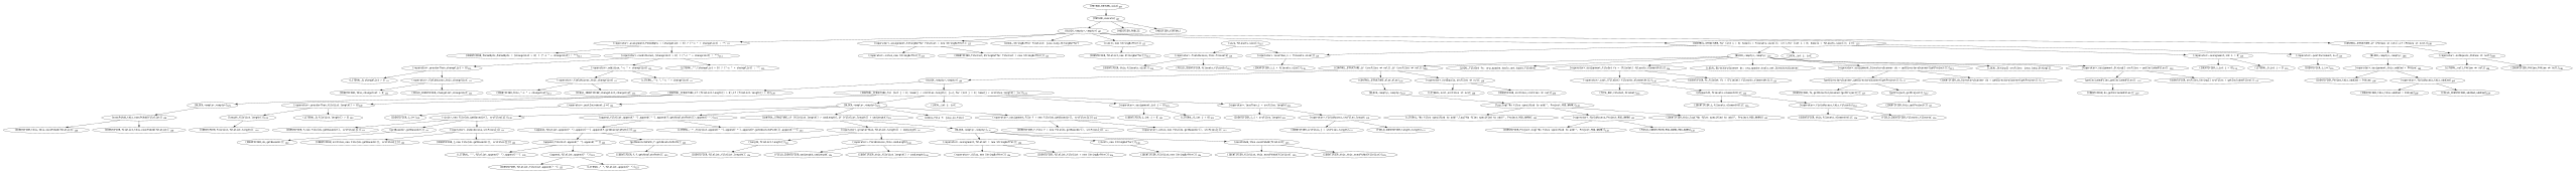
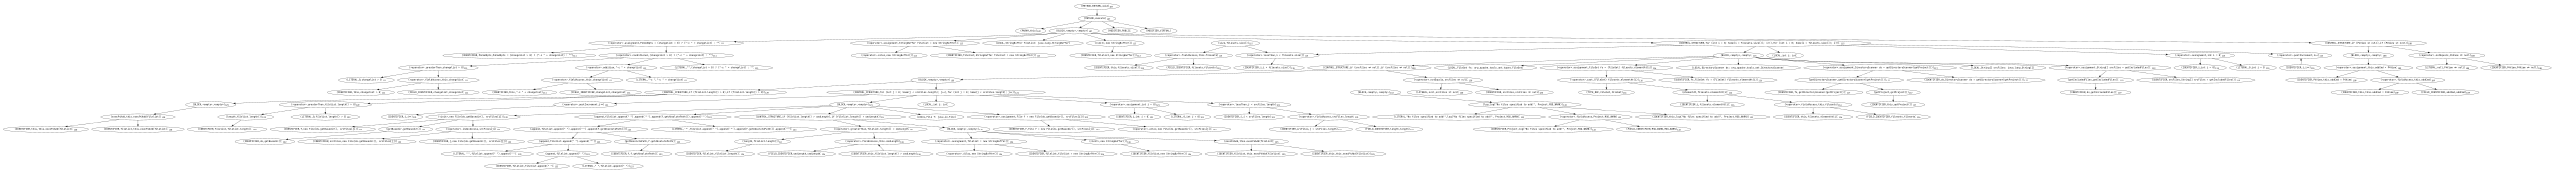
  digraph {
    fontname="JetBrains Mono"
    node [fontname="JetBrains Mono"]
    edge [fontname="JetBrains Mono"]
    n1 [label=<(METHOD,execute)<SUB>107</SUB>>]
+   n2 [label=<(PARAM,this)<SUB>107</SUB>>]
    n3 [label=<(BLOCK,&lt;empty&gt;,&lt;empty&gt;)<SUB>107</SUB>>]
    n4 [label=<(MODIFIER,PUBLIC)>]
    n5 [label=<(MODIFIER,VIRTUAL)>]
    n6 [label=<(CONTROL_STRUCTURE,if (P4View != null),if (P4View != null))<SUB>108</SUB>>]
    n7 [label=<(&lt;operator&gt;.assignment,P4CmdOpts = (changelist &gt; 0) ? (&quot;-c &quot; + changelist) : &quot;&quot;)<SUB>111</SUB>>]
    n8 [label=<(LOCAL,StringBuffer filelist: java.lang.StringBuffer)>]
    n9 [label=<(&lt;operator&gt;.assignment,StringBuffer filelist = new StringBuffer())<SUB>113</SUB>>]
    n10 [label=<(&lt;init&gt;,new StringBuffer())<SUB>113</SUB>>]
    n11 [label=<(CONTROL_STRUCTURE,for (int i = 0; Some(i &lt; filesets.size()); i++),for (int i = 0; Some(i &lt; filesets.size()); i++))<SUB>115</SUB>>]
    n12 [label=<(METHOD_RETURN,void)<SUB>107</SUB>>]
    n13 [label=<(&lt;operator&gt;.notEquals,P4View != null)<SUB>108</SUB>>]
    n14 [label=<(BLOCK,&lt;empty&gt;,&lt;empty&gt;)<SUB>108</SUB>>]
    n15 [label=<(IDENTIFIER,P4CmdOpts,P4CmdOpts = (changelist &gt; 0) ? (&quot;-c &quot; + changelist) : &quot;&quot;)<SUB>111</SUB>>]
    n16 [label=<(&lt;operator&gt;.conditional,(changelist &gt; 0) ? (&quot;-c &quot; + changelist) : &quot;&quot;)<SUB>111</SUB>>]
    n17 [label=<(IDENTIFIER,filelist,StringBuffer filelist = new StringBuffer())<SUB>113</SUB>>]
    n18 [label=<(&lt;operator&gt;.alloc,new StringBuffer())<SUB>113</SUB>>]
    n19 [label=<(IDENTIFIER,filelist,new StringBuffer())<SUB>113</SUB>>]
    n20 [label=<(LOCAL,int i: int)>]
    n21 [label=<(&lt;operator&gt;.assignment,int i = 0)<SUB>115</SUB>>]
    n22 [label=<(&lt;operator&gt;.lessThan,i &lt; filesets.size())<SUB>115</SUB>>]
    n23 [label=<(&lt;operator&gt;.postIncrement,i++)<SUB>115</SUB>>]
    n24 [label=<(BLOCK,&lt;empty&gt;,&lt;empty&gt;)<SUB>115</SUB>>]
    n25 [label=<(IDENTIFIER,P4View,P4View != null)<SUB>108</SUB>>]
    n26 [label=<(LITERAL,null,P4View != null)<SUB>108</SUB>>]
    n27 [label=<(&lt;operator&gt;.assignment,this.addCmd = P4View)<SUB>109</SUB>>]
    n28 [label=<(&lt;operator&gt;.fieldAccess,this.addCmd)<SUB>109</SUB>>]
    n29 [label=<(IDENTIFIER,P4View,this.addCmd = P4View)<SUB>109</SUB>>]
    n30 [label=<(IDENTIFIER,this,this.addCmd = P4View)<SUB>109</SUB>>]
    n31 [label=<(FIELD_IDENTIFIER,addCmd,addCmd)<SUB>109</SUB>>]
    n32 [label=<(&lt;operator&gt;.greaterThan,changelist &gt; 0)<SUB>111</SUB>>]
    n33 [label=<(&lt;operator&gt;.addition,&quot;-c &quot; + changelist)<SUB>111</SUB>>]
    n34 [label=<(LITERAL,&quot;&quot;,(changelist &gt; 0) ? (&quot;-c &quot; + changelist) : &quot;&quot;)<SUB>111</SUB>>]
    n35 [label=<(&lt;operator&gt;.fieldAccess,this.changelist)<SUB>111</SUB>>]
    n36 [label=<(LITERAL,0,changelist &gt; 0)<SUB>111</SUB>>]
    n37 [label=<(LITERAL,&quot;-c &quot;,&quot;-c &quot; + changelist)<SUB>111</SUB>>]
    n38 [label=<(&lt;operator&gt;.fieldAccess,this.changelist)<SUB>111</SUB>>]
    n39 [label=<(IDENTIFIER,this,changelist &gt; 0)<SUB>111</SUB>>]
    n40 [label=<(FIELD_IDENTIFIER,changelist,changelist)<SUB>111</SUB>>]
    n41 [label=<(IDENTIFIER,this,&quot;-c &quot; + changelist)<SUB>111</SUB>>]
    n42 [label=<(FIELD_IDENTIFIER,changelist,changelist)<SUB>111</SUB>>]
    n43 [label=<(IDENTIFIER,i,int i = 0)<SUB>115</SUB>>]
    n44 [label=<(LITERAL,0,int i = 0)<SUB>115</SUB>>]
    n45 [label=<(IDENTIFIER,i,i &lt; filesets.size())<SUB>115</SUB>>]
    n46 [label=<(IDENTIFIER,i,i++)<SUB>115</SUB>>]
    n47 [label=<(LOCAL,FileSet fs: org.apache.tools.ant.types.FileSet)>]
    n48 [label=<(&lt;operator&gt;.assignment,FileSet fs = (FileSet) filesets.elementAt(i))<SUB>116</SUB>>]
    n49 [label=<(LOCAL,DirectoryScanner ds: org.apache.tools.ant.DirectoryScanner)>]
    n50 [label=<(&lt;operator&gt;.assignment,DirectoryScanner ds = getDirectoryScanner(getProject()))<SUB>117</SUB>>]
    n51 [label=<(LOCAL,String[] srcFiles: java.lang.String[])>]
    n52 [label=<(&lt;operator&gt;.assignment,String[] srcFiles = getIncludedFiles())<SUB>119</SUB>>]
    n53 [label=<(CONTROL_STRUCTURE,if (srcFiles != null),if (srcFiles != null))<SUB>120</SUB>>]
    n54 [label=<(size,filesets.size())<SUB>115</SUB>>]
    n55 [label=<(&lt;operator&gt;.fieldAccess,this.filesets)<SUB>115</SUB>>]
    n56 [label=<(IDENTIFIER,this,filesets.size())<SUB>115</SUB>>]
    n57 [label=<(FIELD_IDENTIFIER,filesets,filesets)<SUB>115</SUB>>]
    n58 [label=<(IDENTIFIER,fs,FileSet fs = (FileSet) filesets.elementAt(i))<SUB>116</SUB>>]
    n59 [label=<(&lt;operator&gt;.cast,(FileSet) filesets.elementAt(i))<SUB>116</SUB>>]
    n60 [label=<(IDENTIFIER,ds,DirectoryScanner ds = getDirectoryScanner(getProject()))<SUB>117</SUB>>]
    n61 [label=<(getDirectoryScanner,getDirectoryScanner(getProject()))<SUB>117</SUB>>]
    n62 [label=<(IDENTIFIER,srcFiles,String[] srcFiles = getIncludedFiles())<SUB>119</SUB>>]
    n63 [label=<(getIncludedFiles,getIncludedFiles())<SUB>119</SUB>>]
    n64 [label=<(&lt;operator&gt;.notEquals,srcFiles != null)<SUB>120</SUB>>]
    n65 [label=<(BLOCK,&lt;empty&gt;,&lt;empty&gt;)<SUB>120</SUB>>]
-   n66 [label=<(CONTROL_STRUCTURE,else,else)<SUB>132</SUB>>]
    n67 [label=<(TYPE_REF,FileSet,FileSet)<SUB>116</SUB>>]
    n68 [label=<(elementAt,filesets.elementAt(i))<SUB>116</SUB>>]
    n69 [label=<(&lt;operator&gt;.fieldAccess,this.filesets)<SUB>116</SUB>>]
    n70 [label=<(IDENTIFIER,i,filesets.elementAt(i))<SUB>116</SUB>>]
    n71 [label=<(IDENTIFIER,this,filesets.elementAt(i))<SUB>116</SUB>>]
    n72 [label=<(FIELD_IDENTIFIER,filesets,filesets)<SUB>116</SUB>>]
    n73 [label=<(IDENTIFIER,fs,getDirectoryScanner(getProject()))<SUB>117</SUB>>]
    n74 [label=<(getProject,getProject())<SUB>117</SUB>>]
    n75 [label=<(IDENTIFIER,this,getProject())<SUB>117</SUB>>]
    n76 [label=<(IDENTIFIER,ds,getIncludedFiles())<SUB>119</SUB>>]
    n77 [label=<(IDENTIFIER,srcFiles,srcFiles != null)<SUB>120</SUB>>]
    n78 [label=<(LITERAL,null,srcFiles != null)<SUB>120</SUB>>]
    n79 [label=<(CONTROL_STRUCTURE,for (int j = 0; Some(j &lt; srcFiles.length); j++),for (int j = 0; Some(j &lt; srcFiles.length); j++))<SUB>121</SUB>>]
    n80 [label=<(CONTROL_STRUCTURE,if (filelist.length() &gt; 0),if (filelist.length() &gt; 0))<SUB>129</SUB>>]
    n81 [label=<(BLOCK,&lt;empty&gt;,&lt;empty&gt;)<SUB>132</SUB>>]
    n82 [label=<(LOCAL,int j: int)>]
    n83 [label=<(&lt;operator&gt;.assignment,int j = 0)<SUB>121</SUB>>]
    n84 [label=<(&lt;operator&gt;.lessThan,j &lt; srcFiles.length)<SUB>121</SUB>>]
    n85 [label=<(&lt;operator&gt;.postIncrement,j++)<SUB>121</SUB>>]
    n86 [label=<(BLOCK,&lt;empty&gt;,&lt;empty&gt;)<SUB>121</SUB>>]
    n87 [label=<(&lt;operator&gt;.greaterThan,filelist.length() &gt; 0)<SUB>129</SUB>>]
    n88 [label=<(BLOCK,&lt;empty&gt;,&lt;empty&gt;)<SUB>129</SUB>>]
    n89 [label=<(IDENTIFIER,j,int j = 0)<SUB>121</SUB>>]
    n90 [label=<(LITERAL,0,int j = 0)<SUB>121</SUB>>]
    n91 [label=<(IDENTIFIER,j,j &lt; srcFiles.length)<SUB>121</SUB>>]
    n92 [label=<(&lt;operator&gt;.fieldAccess,srcFiles.length)<SUB>121</SUB>>]
    n93 [label=<(IDENTIFIER,j,j++)<SUB>121</SUB>>]
    n94 [label=<(LOCAL,File f: java.io.File)>]
    n95 [label=<(&lt;operator&gt;.assignment,File f = new File(ds.getBasedir(), srcFiles[j]))<SUB>122</SUB>>]
    n96 [label=<(&lt;init&gt;,new File(ds.getBasedir(), srcFiles[j]))<SUB>122</SUB>>]
    n97 [label=<(append,filelist.append(&quot; &quot;).append('&quot;').append(f.getAbsolutePath()).append('&quot;'))<SUB>123</SUB>>]
    n98 [label=<(CONTROL_STRUCTURE,if (filelist.length() &gt; cmdLength),if (filelist.length() &gt; cmdLength))<SUB>124</SUB>>]
    n99 [label=<(IDENTIFIER,srcFiles,j &lt; srcFiles.length)<SUB>121</SUB>>]
    n100 [label=<(FIELD_IDENTIFIER,length,length)<SUB>121</SUB>>]
    n101 [label=<(IDENTIFIER,f,File f = new File(ds.getBasedir(), srcFiles[j]))<SUB>122</SUB>>]
    n102 [label=<(&lt;operator&gt;.alloc,new File(ds.getBasedir(), srcFiles[j]))<SUB>122</SUB>>]
    n103 [label=<(IDENTIFIER,f,new File(ds.getBasedir(), srcFiles[j]))<SUB>122</SUB>>]
    n104 [label=<(getBasedir,getBasedir())<SUB>122</SUB>>]
    n105 [label=<(&lt;operator&gt;.indexAccess,srcFiles[j])<SUB>122</SUB>>]
    n106 [label=<(append,filelist.append(&quot; &quot;).append('&quot;').append(f.getAbsolutePath()))<SUB>123</SUB>>]
    n107 [label=<(LITERAL,'&quot;',filelist.append(&quot; &quot;).append('&quot;').append(f.getAbsolutePath()).append('&quot;'))<SUB>123</SUB>>]
    n108 [label=<(&lt;operator&gt;.greaterThan,filelist.length() &gt; cmdLength)<SUB>124</SUB>>]
    n109 [label=<(BLOCK,&lt;empty&gt;,&lt;empty&gt;)<SUB>124</SUB>>]
    n110 [label=<(IDENTIFIER,ds,getBasedir())<SUB>122</SUB>>]
    n111 [label=<(IDENTIFIER,srcFiles,new File(ds.getBasedir(), srcFiles[j]))<SUB>122</SUB>>]
    n112 [label=<(IDENTIFIER,j,new File(ds.getBasedir(), srcFiles[j]))<SUB>122</SUB>>]
    n113 [label=<(append,filelist.append(&quot; &quot;).append('&quot;'))<SUB>123</SUB>>]
    n114 [label=<(getAbsolutePath,f.getAbsolutePath())<SUB>123</SUB>>]
    n115 [label=<(append,filelist.append(&quot; &quot;))<SUB>123</SUB>>]
    n116 [label=<(LITERAL,'&quot;',filelist.append(&quot; &quot;).append('&quot;'))<SUB>123</SUB>>]
    n117 [label=<(IDENTIFIER,f,f.getAbsolutePath())<SUB>123</SUB>>]
    n118 [label=<(IDENTIFIER,filelist,filelist.append(&quot; &quot;))<SUB>123</SUB>>]
    n119 [label=<(LITERAL,&quot; &quot;,filelist.append(&quot; &quot;))<SUB>123</SUB>>]
    n120 [label=<(length,filelist.length())<SUB>124</SUB>>]
    n121 [label=<(&lt;operator&gt;.fieldAccess,this.cmdLength)<SUB>124</SUB>>]
    n122 [label=<(execP4Add,this.execP4Add(filelist))<SUB>125</SUB>>]
    n123 [label=<(&lt;operator&gt;.assignment,filelist = new StringBuffer())<SUB>126</SUB>>]
    n124 [label=<(&lt;init&gt;,new StringBuffer())<SUB>126</SUB>>]
    n125 [label=<(IDENTIFIER,filelist,filelist.length())<SUB>124</SUB>>]
    n126 [label=<(IDENTIFIER,this,filelist.length() &gt; cmdLength)<SUB>124</SUB>>]
    n127 [label=<(FIELD_IDENTIFIER,cmdLength,cmdLength)<SUB>124</SUB>>]
    n128 [label=<(IDENTIFIER,this,this.execP4Add(filelist))<SUB>125</SUB>>]
    n129 [label=<(IDENTIFIER,filelist,this.execP4Add(filelist))<SUB>125</SUB>>]
    n130 [label=<(IDENTIFIER,filelist,filelist = new StringBuffer())<SUB>126</SUB>>]
    n131 [label=<(&lt;operator&gt;.alloc,new StringBuffer())<SUB>126</SUB>>]
    n132 [label=<(IDENTIFIER,filelist,new StringBuffer())<SUB>126</SUB>>]
    n133 [label=<(length,filelist.length())<SUB>129</SUB>>]
    n134 [label=<(LITERAL,0,filelist.length() &gt; 0)<SUB>129</SUB>>]
    n135 [label=<(execP4Add,this.execP4Add(filelist))<SUB>130</SUB>>]
    n136 [label=<(IDENTIFIER,filelist,filelist.length())<SUB>129</SUB>>]
    n137 [label=<(IDENTIFIER,this,this.execP4Add(filelist))<SUB>130</SUB>>]
    n138 [label=<(IDENTIFIER,filelist,this.execP4Add(filelist))<SUB>130</SUB>>]
    n139 [label=<(log,log(&quot;No files specified to add!&quot;, Project.MSG_WARN))<SUB>133</SUB>>]
    n140 [label=<(IDENTIFIER,this,log(&quot;No files specified to add!&quot;, Project.MSG_WARN))<SUB>133</SUB>>]
    n141 [label=<(LITERAL,&quot;No files specified to add!&quot;,log(&quot;No files specified to add!&quot;, Project.MSG_WARN))<SUB>133</SUB>>]
    n142 [label=<(&lt;operator&gt;.fieldAccess,Project.MSG_WARN)<SUB>133</SUB>>]
    n143 [label=<(IDENTIFIER,Project,log(&quot;No files specified to add!&quot;, Project.MSG_WARN))<SUB>133</SUB>>]
    n144 [label=<(FIELD_IDENTIFIER,MSG_WARN,MSG_WARN)<SUB>133</SUB>>]
+   n1 -> n2
    n1 -> n3
    n1 -> n4
    n1 -> n5
    n3 -> n6
    n3 -> n7
    n3 -> n8
    n3 -> n9
    n3 -> n10
    n3 -> n11
    n6 -> n13
    n6 -> n14
    n7 -> n15
    n7 -> n16
    n9 -> n17
    n9 -> n18
    n10 -> n19
    n11 -> n20
    n11 -> n21
    n11 -> n22
    n11 -> n23
    n11 -> n24
    n12 -> n1
    n13 -> n25
    n13 -> n26
    n14 -> n27
    n16 -> n32
    n16 -> n33
    n16 -> n34
    n21 -> n43
    n21 -> n44
    n22 -> n45
-   n23 -> n46
+   n46 -> n23
    n24 -> n47
    n24 -> n48
    n24 -> n49
    n24 -> n50
    n24 -> n51
    n24 -> n52
    n24 -> n53
    n27 -> n28
    n27 -> n29
    n28 -> n30
    n28 -> n31
    n32 -> n35
    n32 -> n36
    n33 -> n37
    n33 -> n38
    n35 -> n39
    n35 -> n40
    n38 -> n41
    n38 -> n42
    n48 -> n58
    n48 -> n59
    n50 -> n60
    n50 -> n61
    n52 -> n62
    n52 -> n63
    n53 -> n64
    n53 -> n65
-   n53 -> n66
    n54 -> n22
    n54 -> n55
    n55 -> n56
    n55 -> n57
    n59 -> n67
    n59 -> n68
    n61 -> n73
    n61 -> n74
    n63 -> n76
    n64 -> n77
    n64 -> n78
    n65 -> n79
    n65 -> n80
-   n66 -> n81
    n68 -> n69
    n68 -> n70
    n69 -> n71
    n69 -> n72
    n74 -> n75
    n79 -> n82
    n79 -> n83
    n79 -> n84
    n79 -> n85
    n79 -> n86
    n80 -> n87
    n80 -> n88
    n81 -> n139
    n83 -> n89
    n83 -> n90
    n84 -> n91
    n84 -> n92
    n85 -> n93
    n86 -> n94
    n86 -> n95
    n86 -> n96
    n86 -> n97
    n86 -> n98
    n87 -> n133
    n87 -> n134
    n88 -> n135
    n92 -> n99
    n92 -> n100
    n95 -> n101
    n95 -> n102
    n96 -> n103
    n96 -> n104
    n96 -> n105
    n97 -> n106
    n97 -> n107
    n98 -> n108
    n98 -> n109
    n104 -> n110
    n105 -> n111
    n105 -> n112
    n106 -> n113
    n106 -> n114
    n108 -> n120
    n108 -> n121
    n109 -> n122
    n109 -> n123
    n109 -> n124
    n113 -> n115
    n113 -> n116
    n114 -> n117
    n115 -> n118
    n115 -> n119
    n120 -> n125
-   n121 -> n126
+   n126 -> n121
    n121 -> n127
    n122 -> n128
    n122 -> n129
    n123 -> n130
    n123 -> n131
    n124 -> n132
    n133 -> n136
    n135 -> n137
    n135 -> n138
    n139 -> n140
    n139 -> n141
    n139 -> n142
    n142 -> n143
    n142 -> n144
  }
